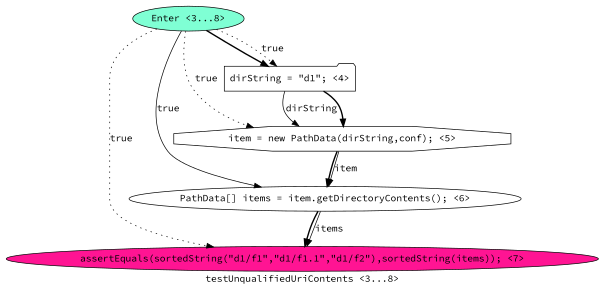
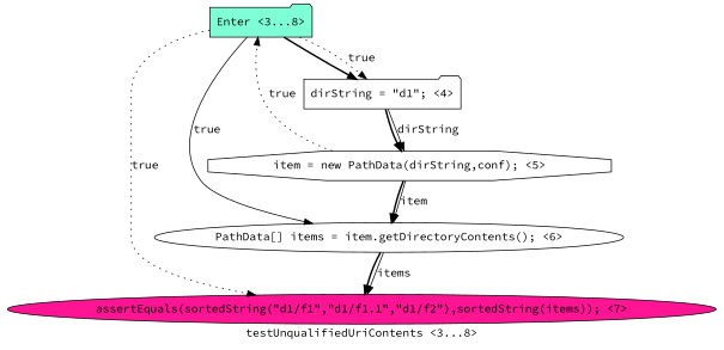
  digraph {
    fontname="Source Code Pro"
    label="testUnqualifiedUriContents <3...8>"
    node [fillcolor=white fontname="Source Code Pro" shape=folder style=filled]
    edge [fontname="Source Code Pro" style=bold]
-   n1 [fillcolor=aquamarine label="Enter <3...8>" shape=ellipse]
+   n1 [fillcolor=aquamarine label="Enter <3...8>"]
    n2 [label="item = new PathData(dirString,conf); <5>" shape=octagon]
    n3 [fillcolor=deeppink label="assertEquals(sortedString(\"d1/f1\",\"d1/f1.1\",\"d1/f2\"),sortedString(items)); <7>" shape=ellipse]
    n4 [label="dirString = \"d1\"; <4>"]
    n5 [label="PathData[] items = item.getDirectoryContents(); <6>" shape=ellipse]
-   n1 -> n2 [label=true style=dotted]
+   n2 -> n1 [label=true style=dotted]
    n1 -> n3 [label=true style=dotted]
    n1 -> n4 [label=true style=dotted]
    n1 -> n4
    n1 -> n5 [label=true style=solid]
    n2 -> n5 [label=item style=solid]
    n2 -> n5
    n4 -> n2 [label=dirString style=solid]
    n4 -> n2
    n5 -> n3 [label=items style=solid]
    n5 -> n3
  }
